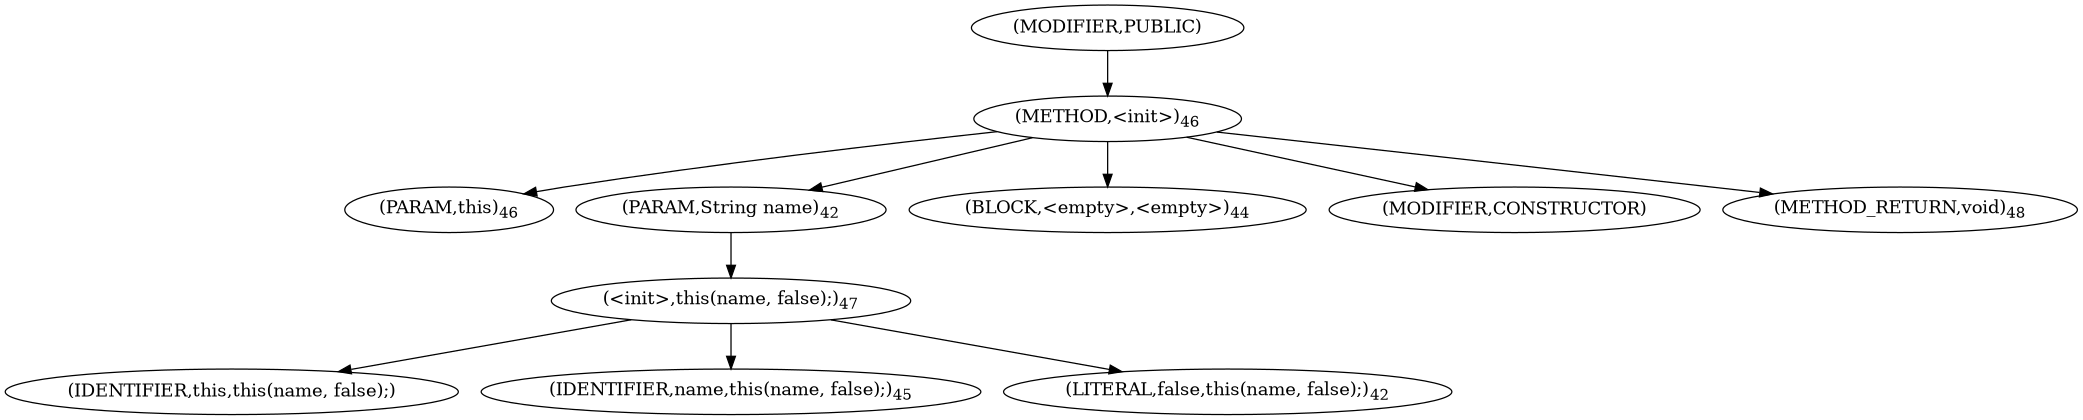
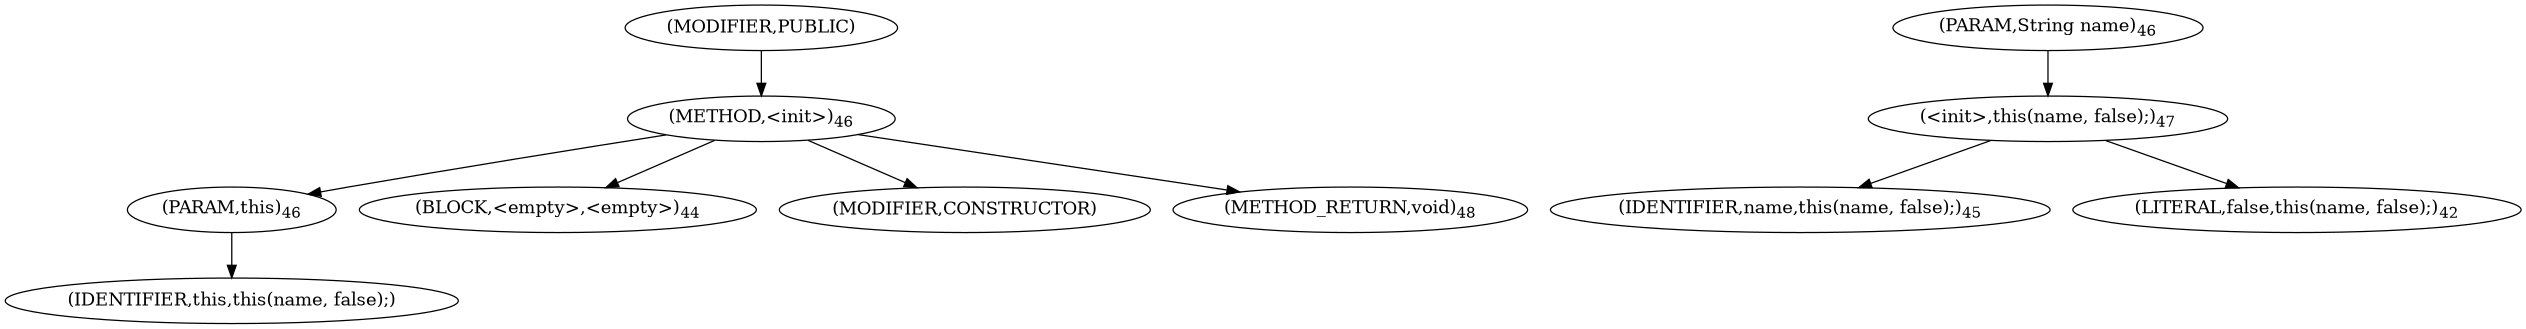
  digraph {
    n1 [label=<(METHOD,&lt;init&gt;)<SUB>46</SUB>>]
    n2 [label=<(PARAM,this)<SUB>46</SUB>>]
-   n3 [label=<(PARAM,String name)<SUB>42</SUB>>]
+   n3 [label=<(PARAM,String name)<SUB>46</SUB>>]
    n4 [label=<(BLOCK,&lt;empty&gt;,&lt;empty&gt;)<SUB>44</SUB>>]
    n5 [label=<(MODIFIER,CONSTRUCTOR)>]
    n6 [label=<(METHOD_RETURN,void)<SUB>48</SUB>>]
    n7 [label=<(&lt;init&gt;,this(name, false);)<SUB>47</SUB>>]
    n8 [label=<(MODIFIER,PUBLIC)>]
    n9 [label=<(IDENTIFIER,this,this(name, false);)>]
    n10 [label=<(IDENTIFIER,name,this(name, false);)<SUB>45</SUB>>]
    n11 [label=<(LITERAL,false,this(name, false);)<SUB>42</SUB>>]
    n1 -> n2
-   n1 -> n3
    n1 -> n4
    n1 -> n5
    n1 -> n6
    n3 -> n7
-   n7 -> n9
+   n2 -> n9
    n7 -> n10
    n7 -> n11
    n8 -> n1
  }
